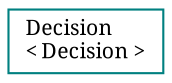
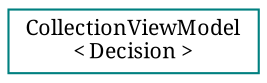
  digraph {
    rankdir=LR
    fontname="Noto Serif"
-   n1 [color=teal fillcolor=white fontname="Noto Serif" fontsize=10 height=0.2 label="Decision\l\< Decision \>" shape=record style=filled width=0.4]
+   n1 [color=teal fillcolor=white fontname="Noto Serif" fontsize=10 height=0.2 label="CollectionViewModel\l\< Decision \>" shape=record style=filled width=0.4]
  }
